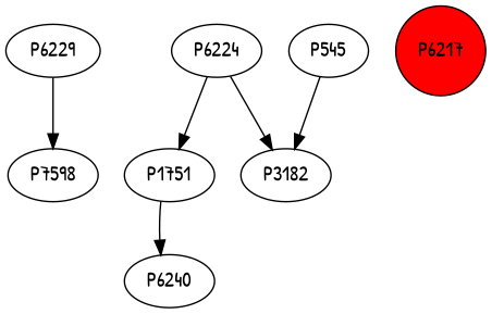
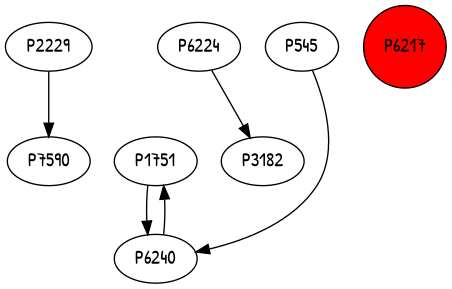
  digraph {
    fontname="Patrick Hand"
    node [fontname="Patrick Hand"]
    edge [fontname="Patrick Hand"]
-   P6229
-   P7598
+   P6229 [label=P2229]
+   P7598 [label=P7590]
    P6224
    P3182
    n5 [label=P545]
    P6240
    P1751
    P6217 [fillcolor=red shape=circle style=filled]
    P6229 -> P7598
    P6224 -> P3182
-   n5 -> P3182
-   P6224 -> P1751
+   n5 -> P6240
+   P6240 -> P1751
    P1751 -> P6240
  }
